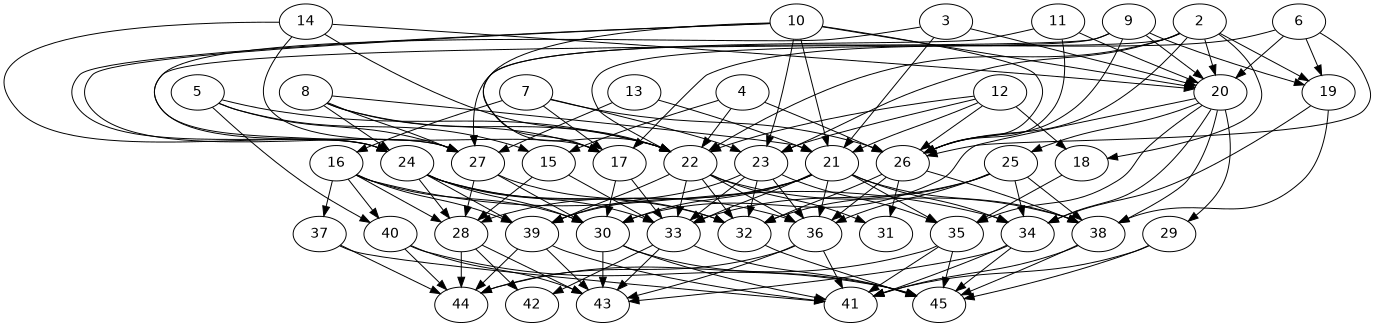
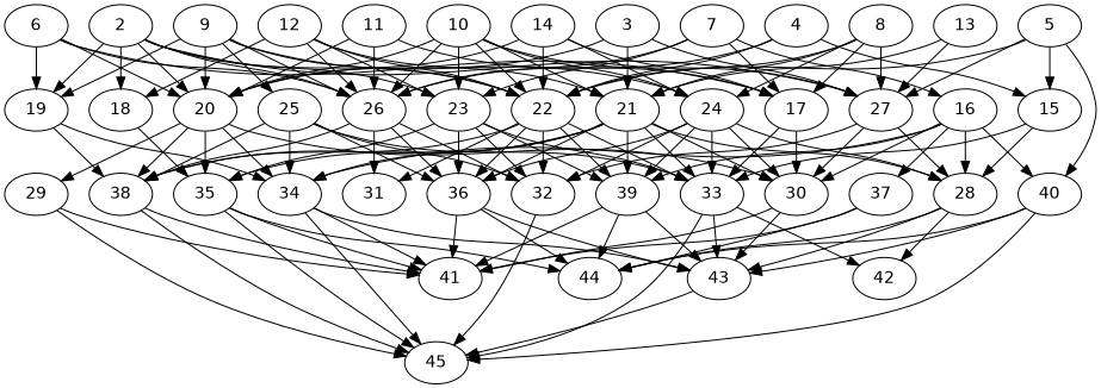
  digraph {
    fontname="DejaVu Sans"
    node [alpha=0.16 fontname="DejaVu Sans"]
    edge [fontname="DejaVu Sans"]
    27 [alpha=0.01 expect_size=51037184]
    28 [alpha=0.06 expect_size=40851456]
    30 [alpha=0.05 expect_size=8607744]
    32 [alpha=0.07 expect_size=24941568]
    42 [alpha=0.18 expect_size=13900800]
    43 [alpha=0.12 expect_size=29692928]
    44 [alpha=0.14 expect_size=33445888]
    45 [alpha=0.02 expect_size=8726528]
    41 [alpha=0.03 expect_size=23130112]
    40 [alpha=0.03 expect_size=10595328]
    2 [alpha=0.04 expect_size=9351168]
    18 [alpha=0.19 expect_size=23486464]
    19 [alpha=0.07 expect_size=12942336]
    20 [alpha=0.19 expect_size=42724352]
    22 [alpha=0.17 expect_size=39026688]
    23 [alpha=0.01 expect_size=51169280]
    26 [alpha=0.04 expect_size=37952512]
    35 [alpha=0.04 expect_size=46054400]
    34 [alpha=0.10 expect_size=20885504]
    38 [alpha=0.06 expect_size=49840128]
    29 [alpha=0.17 expect_size=38831104]
    33 [alpha=0.02 expect_size=18201600]
    39 [expect_size=17682432]
    36 [alpha=0.20 expect_size=36752384]
    31 [expect_size=7384064]
    3 [alpha=0.09 expect_size=38963200]
    21 [alpha=0.07 expect_size=38858752]
    4 [alpha=0.13 expect_size=18304000]
    15 [alpha=0.08 expect_size=19605504]
    5 [expect_size=42657792]
    6 [alpha=0.01 expect_size=12295168]
    17 [expect_size=12664832]
    7 [alpha=0.05 expect_size=24817664]
    16 [alpha=0.06 expect_size=10307584]
    37 [alpha=0.19 expect_size=47217664]
    8 [expect_size=25491456]
    24 [alpha=0.11 expect_size=24414208]
    9 [alpha=0.13 expect_size=17906688]
    25 [expect_size=17965056]
    10 [alpha=0.18 expect_size=46980096]
    11 [alpha=0.00 expect_size=11042816]
    12 [alpha=0.05 expect_size=52027392]
    13 [alpha=0.09 expect_size=15368192]
    14 [alpha=0.17 expect_size=35993600]
    27 -> 28
    27 -> 30
    27 -> 32
    28 -> 42
    28 -> 43
    28 -> 44
    30 -> 43
-   30 -> 45
+   43 -> 45
    30 -> 41
    32 -> 45
    40 -> 43
    40 -> 44
    40 -> 45
    2 -> 27
    2 -> 18
    2 -> 19
    2 -> 20
    2 -> 22
    2 -> 23
    2 -> 26
    18 -> 35
    19 -> 34
    19 -> 38
    20 -> 30
    20 -> 35
    20 -> 34
    20 -> 38
    20 -> 29
    22 -> 32
    22 -> 38
    22 -> 33
    22 -> 39
    22 -> 36
    22 -> 31
    23 -> 32
    23 -> 35
    23 -> 33
    23 -> 39
    23 -> 36
    26 -> 32
    26 -> 38
    26 -> 36
    26 -> 31
    35 -> 44
    35 -> 45
    35 -> 41
    34 -> 43
    34 -> 45
    34 -> 41
    38 -> 45
    38 -> 41
    29 -> 45
    29 -> 41
    33 -> 42
    33 -> 43
    33 -> 45
    39 -> 43
    39 -> 44
    39 -> 41
    36 -> 43
    36 -> 44
    36 -> 41
    3 -> 27
    3 -> 20
    3 -> 21
    21 -> 28
    21 -> 30
    21 -> 35
    21 -> 34
    21 -> 38
    21 -> 33
    21 -> 39
    21 -> 36
    4 -> 22
    4 -> 26
    4 -> 15
    15 -> 28
    15 -> 33
    5 -> 27
    5 -> 40
    5 -> 22
    5 -> 15
    6 -> 19
    6 -> 20
    6 -> 26
    6 -> 17
    17 -> 30
    17 -> 33
    7 -> 23
    7 -> 26
    7 -> 17
    7 -> 16
    16 -> 28
    16 -> 30
    16 -> 40
    16 -> 34
    16 -> 39
    16 -> 37
    37 -> 44
    37 -> 41
    8 -> 27
    8 -> 22
    8 -> 21
    8 -> 17
    8 -> 24
    24 -> 28
    24 -> 30
    24 -> 32
    24 -> 33
    24 -> 39
    24 -> 36
    9 -> 19
    9 -> 20
    9 -> 22
    9 -> 26
    9 -> 24
-   20 -> 25
+   9 -> 25
    25 -> 32
    25 -> 34
    25 -> 38
    25 -> 33
    25 -> 36
    10 -> 27
    10 -> 20
    10 -> 22
    10 -> 23
    10 -> 26
    10 -> 21
    10 -> 24
    11 -> 20
    11 -> 26
    11 -> 17
    12 -> 18
    12 -> 22
    12 -> 23
    12 -> 26
    12 -> 21
    13 -> 27
    13 -> 21
    14 -> 20
    14 -> 22
    14 -> 17
    14 -> 24
  }
